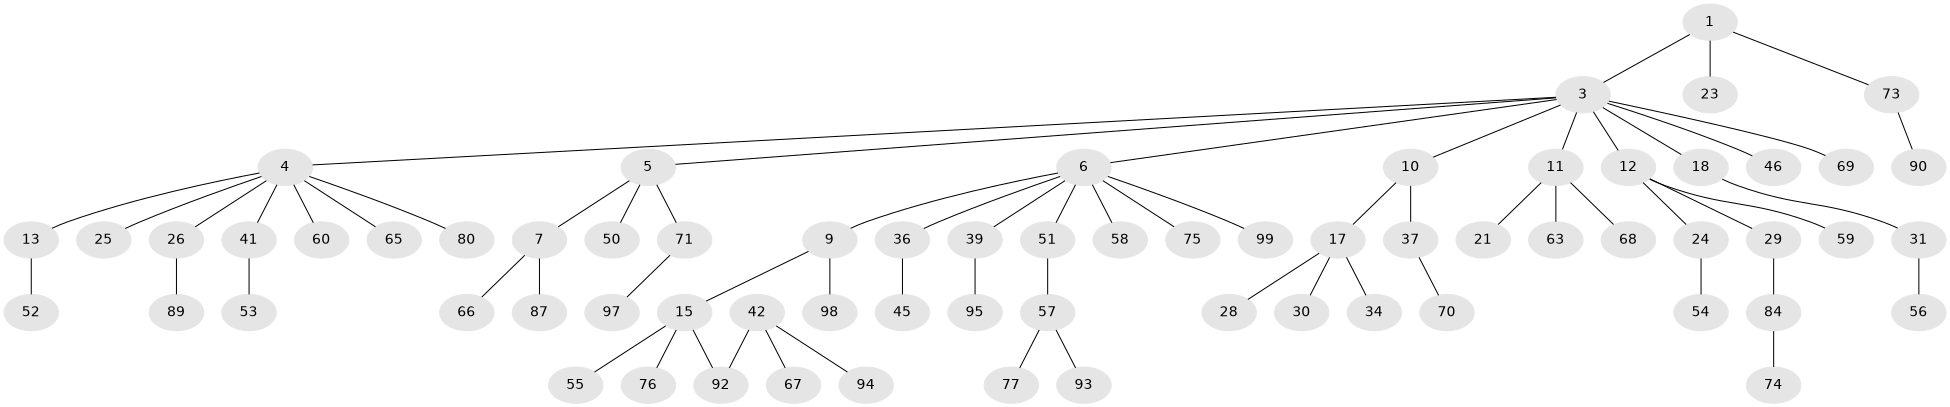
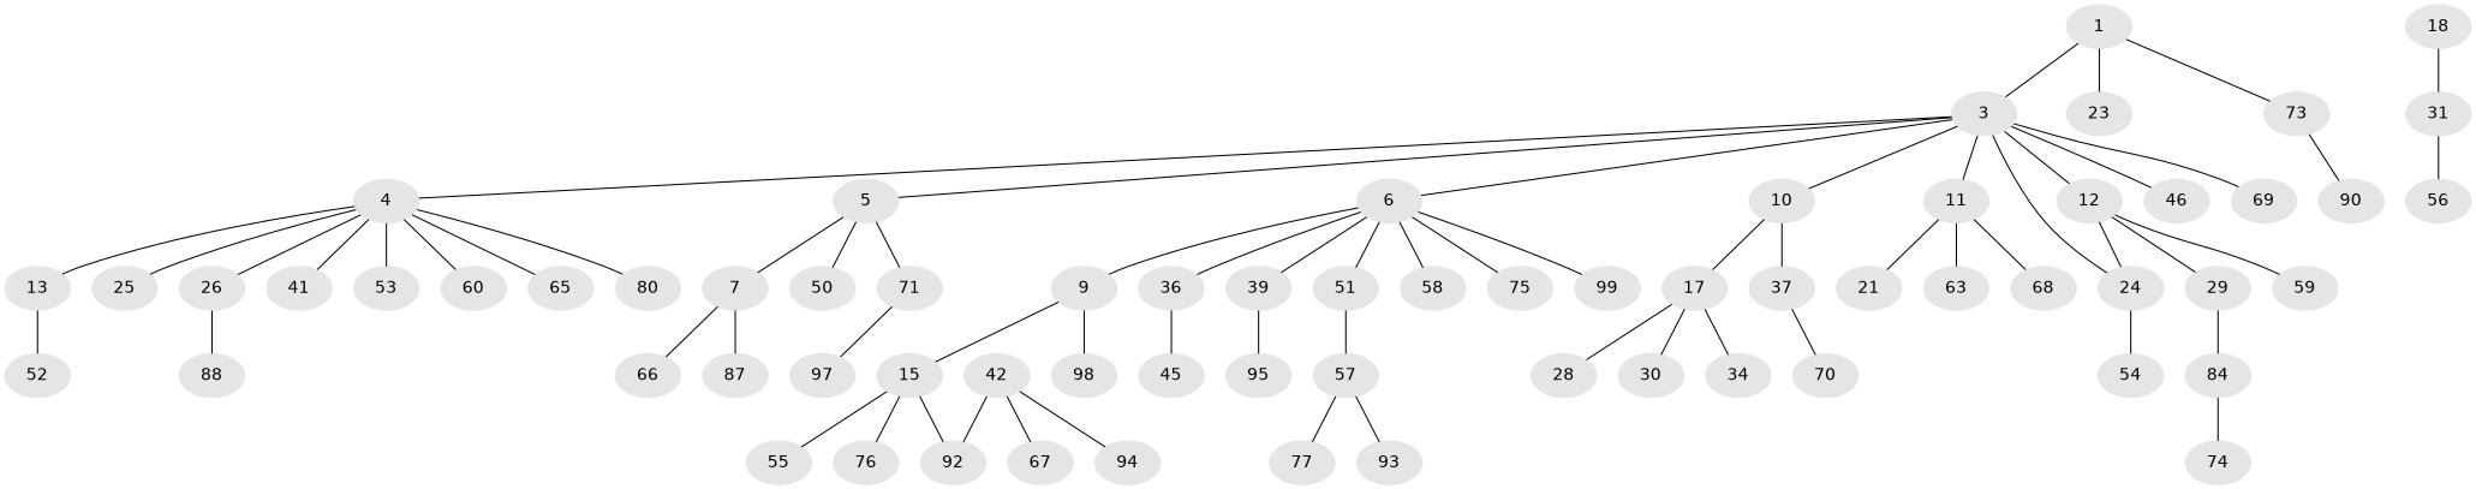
  graph {
    fontname="DejaVu Sans"
    node [color=gray90 fontname="DejaVu Sans" style=filled]
    edge [fontname="DejaVu Sans"]
    1 [super="+2"]
    3 [super="+8"]
    23
    73
    4 [super="+44"]
    5 [super="+40"]
    6 [super="+22"]
    10 [super="+20"]
    11 [super="+14"]
    12 [super="+27"]
    18
    46
    69
    90 [super="+101"]
    13 [super="+16"]
    25 [super="+48"]
    26 [super="+85"]
    41
    53
    60 [super="+81"]
    65
    80
    7 [super="+47"]
    50 [super="+84"]
    71
    9 [super="+38"]
    36
    39 [super="+82"]
    51
    58 [super="+83"]
    75
    99
    17 [super="+19"]
    37 [super="+72"]
    21 [super="+32"]
    63 [super="+78"]
    68 [super="+96"]
    24 [super="+62"]
    29 [super="+79"]
    59
    31 [super="+33"]
    52
-   88 [label=89]
+   88
    66
    87 [super="+100"]
    97
    15 [super="+43"]
    98
    45
    95
    57 [super="+91"]
    55
    76
    92
    28 [super="+89"]
    30 [super="+61"]
    34 [super="+35"]
    70
    54
    n60 [label=84]
    42 [super="+49"]
    67
    94
    56
    74 [super="+86"]
    77
    93
    1 -- 3
    1 -- 23
    1 -- 73
    3 -- 4
    3 -- 5
    3 -- 6
    3 -- 10
    3 -- 11
    3 -- 12
-   3 -- 18
+   3 -- 24
    3 -- 46
    3 -- 69
    73 -- 90
    4 -- 13
    4 -- 25
    4 -- 26
    4 -- 41
-   41 -- 53
+   4 -- 53
    4 -- 60
    4 -- 65
    4 -- 80
    5 -- 7
    5 -- 50
    5 -- 71
    6 -- 9
    6 -- 36
    6 -- 39
    6 -- 51
    6 -- 58
    6 -- 75
    6 -- 99
    10 -- 17
    10 -- 37
    11 -- 21
    11 -- 63
    11 -- 68
    12 -- 24
    12 -- 29
    12 -- 59
    18 -- 31
    13 -- 52
    26 -- 88
    7 -- 66
    7 -- 87
    71 -- 97
    9 -- 15
    9 -- 98
    36 -- 45
    39 -- 95
    51 -- 57
    17 -- 28
    17 -- 30
    17 -- 34
    37 -- 70
    24 -- 54
    29 -- n60
    31 -- 56
    15 -- 55
    15 -- 76
    15 -- 92
    57 -- 77
    57 -- 93
    n60 -- 74
    42 -- 92
    42 -- 67
    42 -- 94
  }
